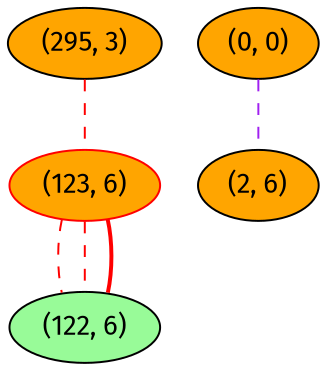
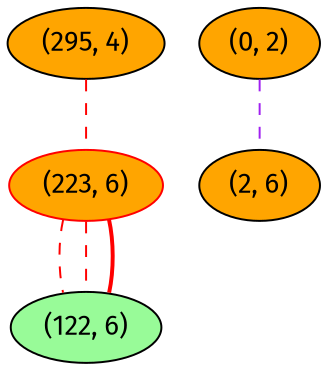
  graph {
    fontname="Fira Sans"
    node [color=black fillcolor=orange fontname="Fira Sans" style=filled]
    edge [color=red fontname="Fira Sans" style=dashed weight=1]
-   "(123, 6)" [color=red]
-   "(295, 4)" [label="(295, 3)"]
+   "(123, 6)" [color=red label="(223, 6)"]
+   "(295, 4)"
    "(122, 6)" [fillcolor=palegreen]
-   "(0, 0)"
+   "(0, 0)" [label="(0, 2)"]
    "(2, 6)"
    "(123, 6)" -- "(122, 6)"
    "(123, 6)" -- "(122, 6)"
    "(123, 6)" -- "(122, 6)" [style=bold]
    "(295, 4)" -- "(123, 6)"
    "(0, 0)" -- "(2, 6)" [color=purple weight=4]
  }
